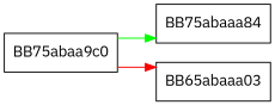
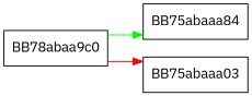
  digraph {
    fontname="IBM Plex Sans"
    rankdir=LR
    splines=ortho
    node [fontname="IBM Plex Sans" shape=box]
    edge [fontname="IBM Plex Sans"]
    n1 [label=BB75abaaa84]
-   BB75abaa9c0
-   BB75abaaa03 [label=BB65abaaa03]
+   BB75abaa9c0 [label=BB78abaa9c0]
+   BB75abaaa03
    BB75abaa9c0 -> n1 [color=green]
    BB75abaa9c0 -> BB75abaaa03 [color=red]
  }
